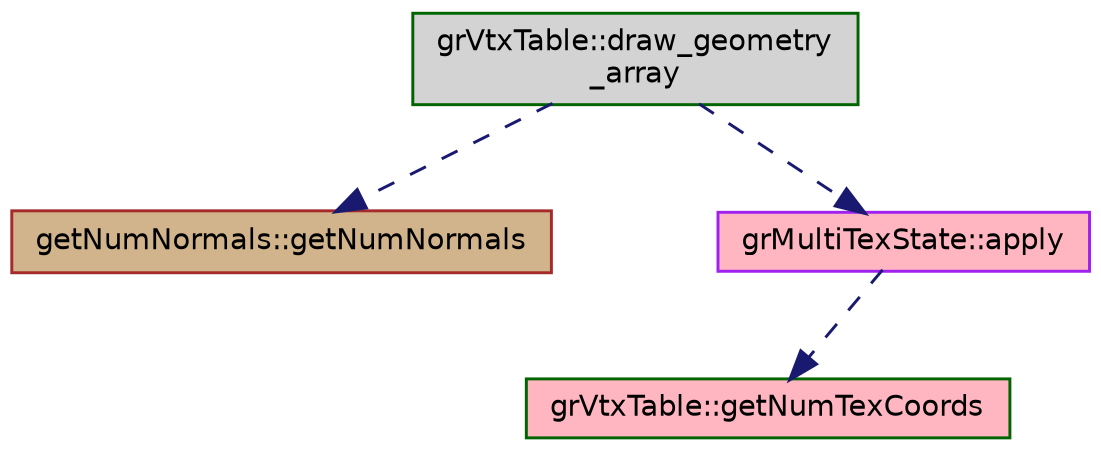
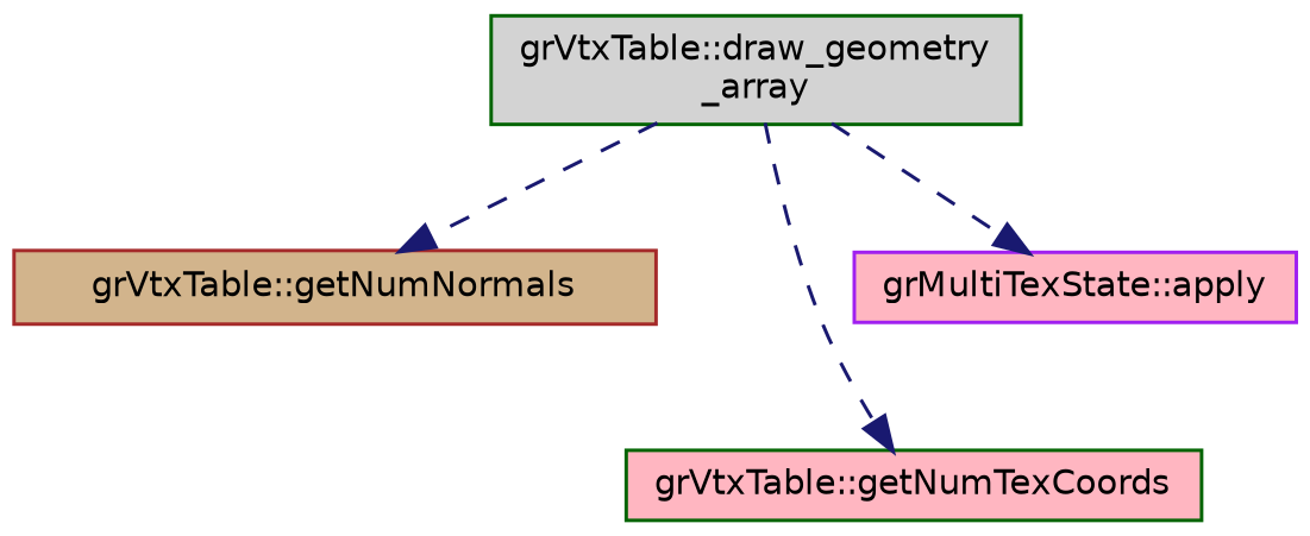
  digraph {
    rankdir=TB
    node [color=darkgreen fillcolor=lightpink fontname=Helvetica fontsize=10 shape=record style=filled]
    edge [color=midnightblue fontname=Helvetica fontsize=10 labelfontname=Helvetica labelfontsize=10 style=dashed]
    n1 [fillcolor=lightgrey fontcolor=black height=0.2 label="grVtxTable::draw_geometry\l_array" width=0.4]
-   n2 [color=brown fillcolor=tan height=0.2 label="getNumNormals::getNumNormals" width=0.4]
+   n2 [color=brown fillcolor=tan height=0.2 label="grVtxTable::getNumNormals" width=0.4]
    n3 [height=0.2 label="grVtxTable::getNumTexCoords" width=0.4]
    n4 [color=purple height=0.2 label="grMultiTexState::apply" width=0.4]
    n1 -> n2
-   n4 -> n3
+   n1 -> n3
    n1 -> n4
  }
